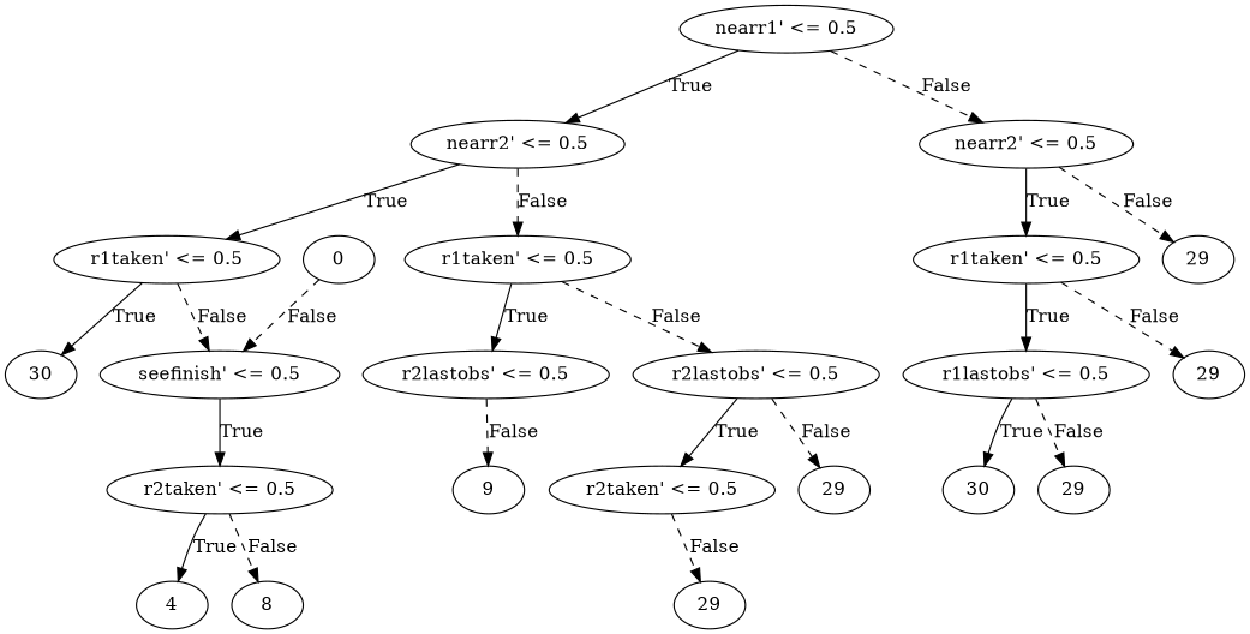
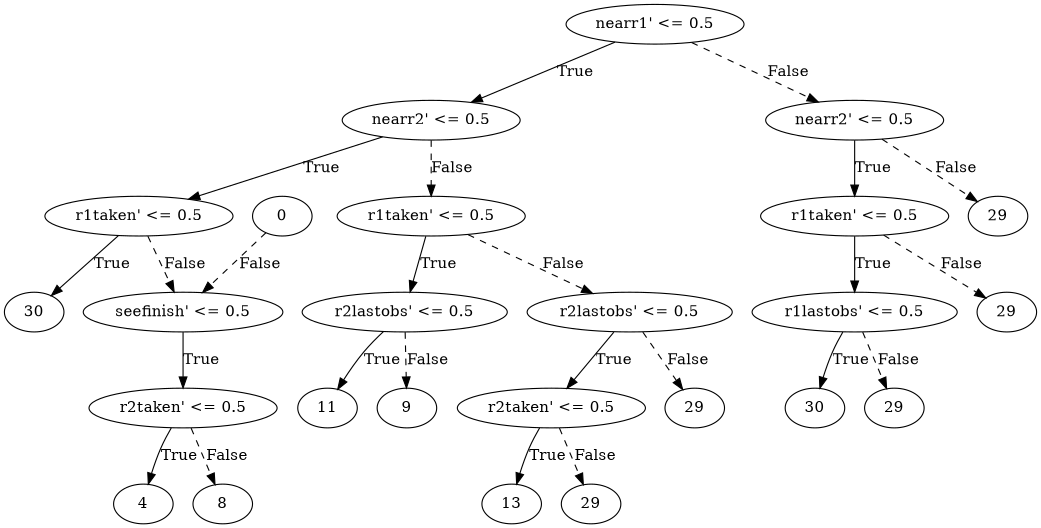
  digraph {
    n1 [label="nearr1' <= 0.5"]
    n2 [label="nearr2' <= 0.5"]
    n3 [label="nearr2' <= 0.5"]
    n4 [label="r1taken' <= 0.5"]
    n5 [label="r1taken' <= 0.5"]
    n6 [label="r1taken' <= 0.5"]
    n7 [label=29]
    n8 [label=30]
    n9 [label="seefinish' <= 0.5"]
    n10 [label="r2lastobs' <= 0.5"]
    n11 [label="r2lastobs' <= 0.5"]
    n12 [label="r2taken' <= 0.5"]
    n13 [label=4]
    n14 [label=8]
    n15 [label=0]
+   n16 [label=11]
    n17 [label=9]
    n18 [label="r2taken' <= 0.5"]
    n19 [label=29]
+   n20 [label=13]
    n21 [label=29]
    n22 [label="r1lastobs' <= 0.5"]
    n23 [label=29]
    n24 [label=30]
    n25 [label=29]
    n1 -> n2 [label=True]
    n1 -> n3 [label=False style=dashed]
    n2 -> n4 [label=True]
    n2 -> n5 [label=False style=dashed]
    n3 -> n6 [label=True]
    n3 -> n7 [label=False style=dashed]
    n4 -> n8 [label=True]
    n4 -> n9 [label=False style=dashed]
    n5 -> n10 [label=True]
    n5 -> n11 [label=False style=dashed]
    n6 -> n22 [label=True]
    n6 -> n23 [label=False style=dashed]
    n9 -> n12 [label=True]
+   n10 -> n16 [label=True]
    n10 -> n17 [label=False style=dashed]
    n11 -> n18 [label=True]
    n11 -> n19 [label=False style=dashed]
    n12 -> n13 [label=True]
    n12 -> n14 [label=False style=dashed]
    n15 -> n9 [label=False style=dashed]
+   n18 -> n20 [label=True]
    n18 -> n21 [label=False style=dashed]
    n22 -> n24 [label=True]
    n22 -> n25 [label=False style=dashed]
  }
